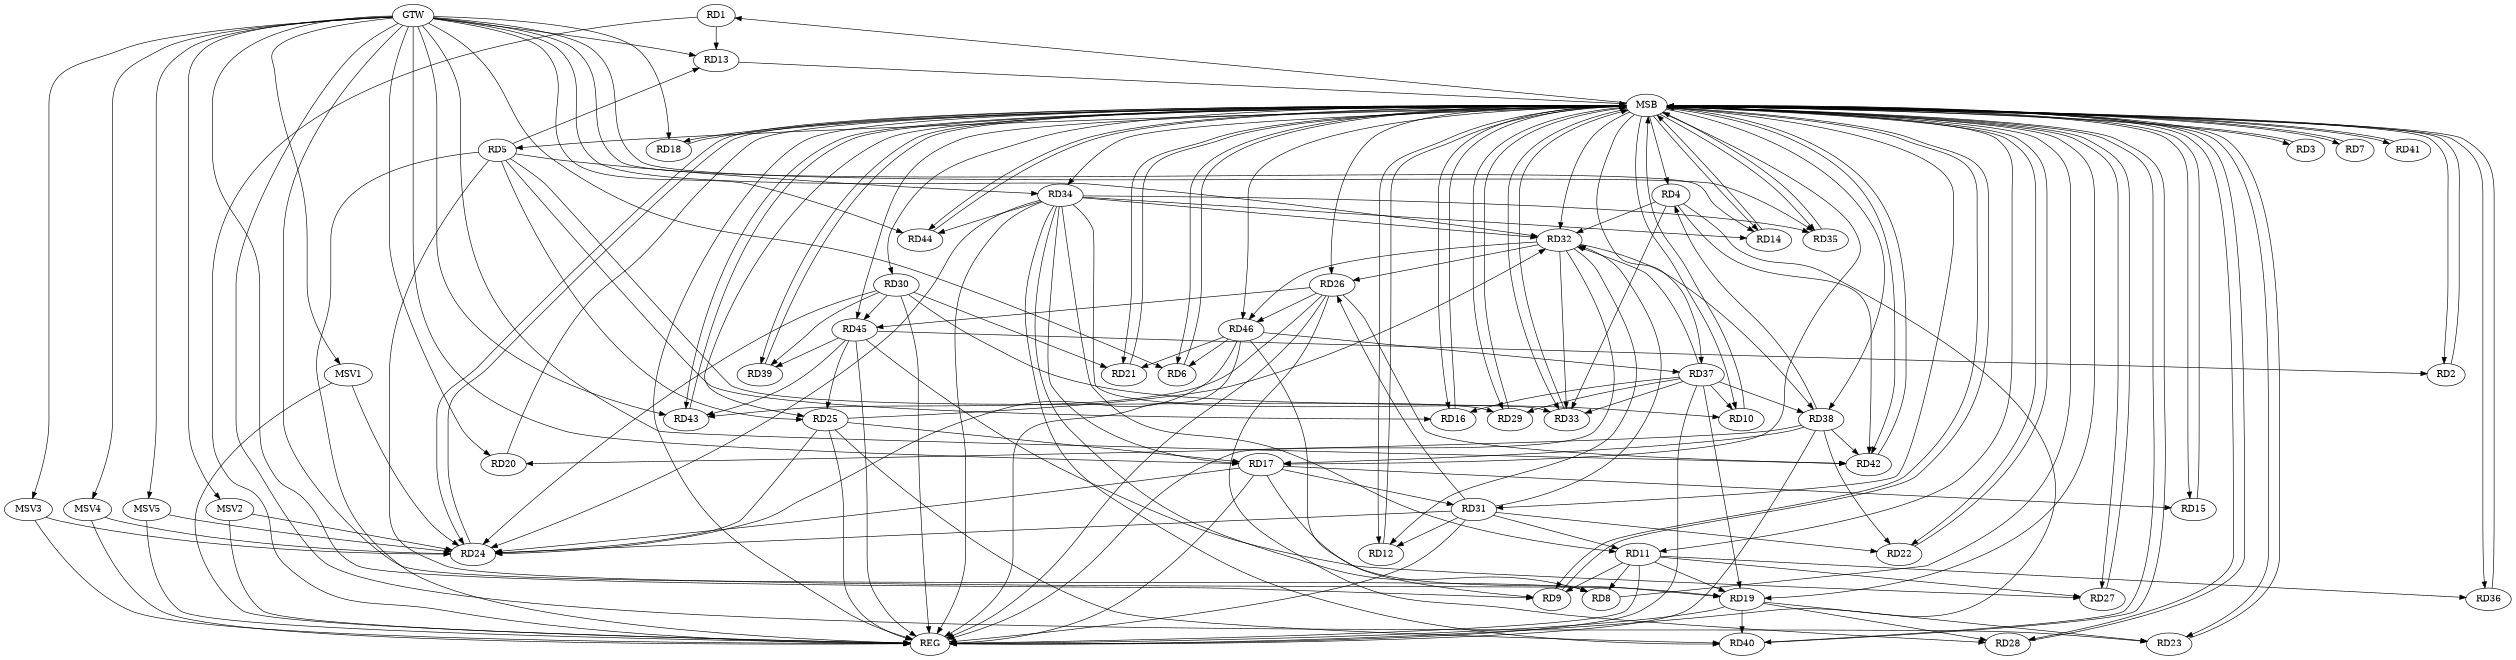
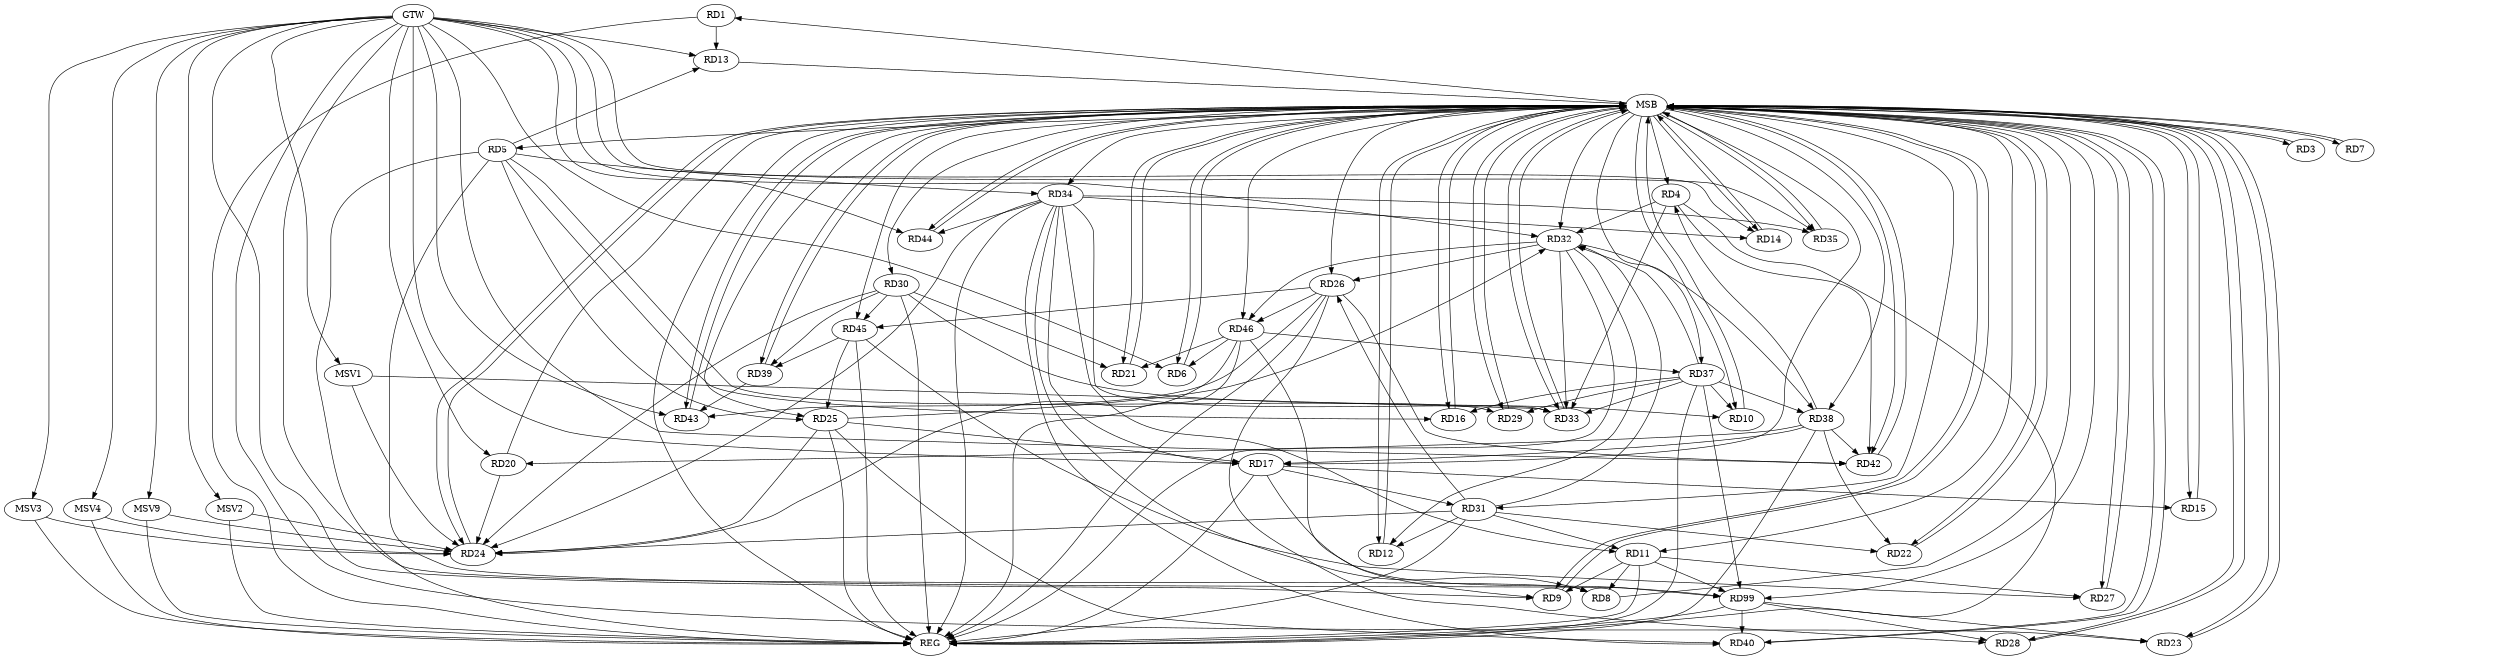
  strict digraph {
    n1 [label=RD1]
    n2 [label=RD13]
    n3 [label=REG]
    n4 [label=MSB]
-   n5 [label=RD2]
    n6 [label=RD3]
    n7 [label=RD4]
    n8 [label=RD32]
    n9 [label=RD33]
    n10 [label=RD42]
    n11 [label=RD5]
    n12 [label=RD16]
-   n13 [label=RD19]
+   n13 [label=RD99]
    n14 [label=RD25]
    n15 [label=RD29]
    n16 [label=RD34]
    n17 [label=RD6]
    n18 [label=RD7]
    n19 [label=RD9]
    n20 [label=RD10]
    n21 [label=RD11]
    n22 [label=RD27]
-   n23 [label=RD36]
    n24 [label=RD12]
    n25 [label=RD14]
    n26 [label=RD15]
    n27 [label=RD17]
    n28 [label=RD24]
    n29 [label=RD31]
-   n30 [label=RD18]
    n31 [label=RD23]
    n32 [label=RD28]
    n33 [label=RD40]
    n34 [label=RD21]
    n35 [label=RD22]
    n36 [label=RD26]
    n37 [label=RD43]
    n38 [label=RD45]
    n39 [label=RD46]
    n40 [label=RD30]
    n41 [label=RD39]
    n42 [label=RD37]
    n43 [label=RD38]
    n44 [label=RD35]
    n45 [label=RD44]
-   n46 [label=RD41]
    n47 [label=RD8]
    n48 [label=RD20]
    n49 [label=GTW]
    n50 [label=MSV1]
    n51 [label=MSV2]
    n52 [label=MSV3]
    n53 [label=MSV4]
-   n54 [label=MSV5]
+   n54 [label=MSV9]
    n1 -> n2
    n1 -> n3
    n2 -> n4
    n4 -> n1
    n4 -> n3
-   n4 -> n5
    n4 -> n6
    n4 -> n7
    n4 -> n8
    n4 -> n9
    n4 -> n10
    n4 -> n11
    n4 -> n12
    n4 -> n13
    n4 -> n14
    n4 -> n15
    n4 -> n16
    n4 -> n17
    n4 -> n18
    n4 -> n19
    n4 -> n20
    n4 -> n21
    n4 -> n22
-   n4 -> n23
    n4 -> n24
    n4 -> n25
    n4 -> n26
    n4 -> n27
    n4 -> n28
    n4 -> n29
-   n4 -> n30
    n4 -> n31
    n4 -> n32
    n4 -> n33
    n4 -> n34
    n4 -> n35
    n4 -> n36
    n4 -> n37
    n4 -> n38
    n4 -> n39
    n4 -> n40
    n4 -> n41
    n4 -> n42
    n4 -> n43
    n4 -> n44
    n4 -> n45
-   n4 -> n46
-   n5 -> n4
    n6 -> n4
    n7 -> n3
    n7 -> n8
    n7 -> n9
    n7 -> n10
    n8 -> n3
    n8 -> n9
    n8 -> n24
    n8 -> n36
    n8 -> n39
    n8 -> n43
    n9 -> n4
    n10 -> n4
    n11 -> n2
    n11 -> n3
    n11 -> n12
    n11 -> n13
    n11 -> n14
    n11 -> n15
    n11 -> n16
    n12 -> n4
    n13 -> n3
    n13 -> n31
    n13 -> n32
    n13 -> n33
    n14 -> n3
    n14 -> n8
    n14 -> n27
    n14 -> n28
    n14 -> n33
    n15 -> n4
    n16 -> n3
-   n16 -> n8
    n16 -> n9
    n16 -> n21
    n16 -> n25
    n16 -> n27
    n16 -> n28
    n16 -> n33
    n16 -> n44
    n16 -> n45
    n16 -> n47
    n17 -> n4
    n18 -> n4
    n19 -> n4
    n20 -> n4
    n21 -> n3
    n21 -> n13
    n21 -> n19
    n21 -> n22
-   n21 -> n23
    n21 -> n47
    n22 -> n4
-   n23 -> n4
    n24 -> n4
    n25 -> n4
    n26 -> n4
    n27 -> n3
    n27 -> n13
    n27 -> n26
-   n27 -> n28
+   n48 -> n28
    n27 -> n29
    n28 -> n4
    n29 -> n3
    n29 -> n8
    n29 -> n21
    n29 -> n24
    n29 -> n28
    n29 -> n35
    n29 -> n36
-   n30 -> n4
    n31 -> n4
    n32 -> n4
    n33 -> n4
    n34 -> n4
    n35 -> n4
    n36 -> n3
    n36 -> n10
    n36 -> n32
    n36 -> n37
    n36 -> n38
    n36 -> n39
    n37 -> n4
    n38 -> n3
-   n38 -> n5
    n38 -> n14
    n38 -> n22
-   n38 -> n37
+   n41 -> n37
    n38 -> n41
    n39 -> n3
    n39 -> n17
    n39 -> n19
    n39 -> n28
    n39 -> n34
    n39 -> n42
    n40 -> n3
    n40 -> n20
    n40 -> n28
    n40 -> n34
    n40 -> n38
    n40 -> n41
    n41 -> n4
    n42 -> n3
    n42 -> n8
    n42 -> n9
    n42 -> n12
    n42 -> n13
    n42 -> n15
    n42 -> n20
    n42 -> n43
    n43 -> n3
    n43 -> n7
    n43 -> n10
    n43 -> n27
    n43 -> n35
    n43 -> n48
    n44 -> n4
    n45 -> n4
-   n46 -> n4
    n47 -> n4
    n48 -> n4
    n49 -> n2
    n49 -> n8
    n49 -> n10
    n49 -> n17
    n49 -> n19
    n49 -> n25
    n49 -> n27
-   n49 -> n30
    n49 -> n31
    n49 -> n37
    n49 -> n44
    n49 -> n45
    n49 -> n47
    n49 -> n48
    n49 -> n50
    n49 -> n51
    n49 -> n52
    n49 -> n53
    n49 -> n54
-   n50 -> n3
+   n50 -> n9
    n50 -> n28
    n51 -> n3
    n51 -> n28
    n52 -> n3
    n52 -> n28
    n53 -> n3
    n53 -> n28
    n54 -> n3
    n54 -> n28
  }
